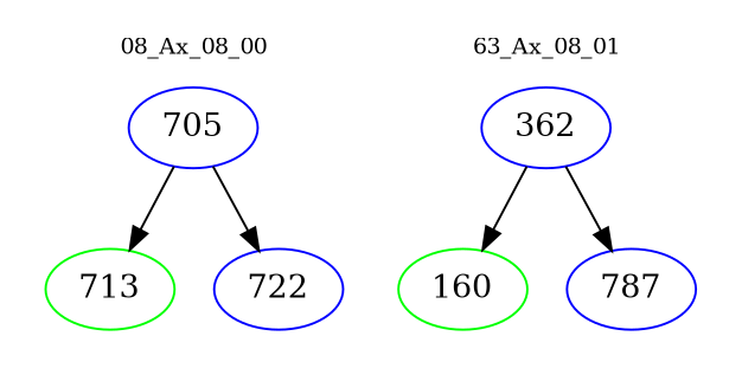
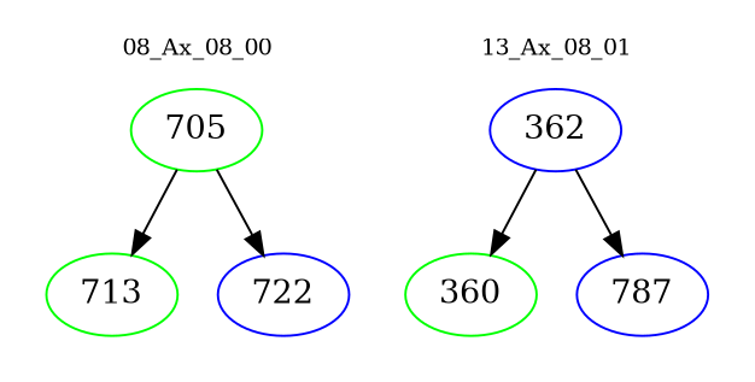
  digraph {
    node [color=blue]
    edge [color=black]
-   n1 [label=705]
+   n1 [color=green label=705]
    n2 [color=green label=713]
    n3 [label=722]
    n4 [label=362]
-   n5 [color=green label=160]
+   n5 [color=green label=360]
    n6 [label=787]
    subgraph cluster_1 {
      color=white
      fontsize=10
      label="08_Ax_08_00"
      n1
      n2
      n3
    }
    subgraph cluster_2 {
      color=white
      fontsize=10
-     label="63_Ax_08_01"
+     label="13_Ax_08_01"
      n4
      n5
      n6
    }
    n1 -> n2
    n1 -> n3
    n4 -> n5
    n4 -> n6
  }
